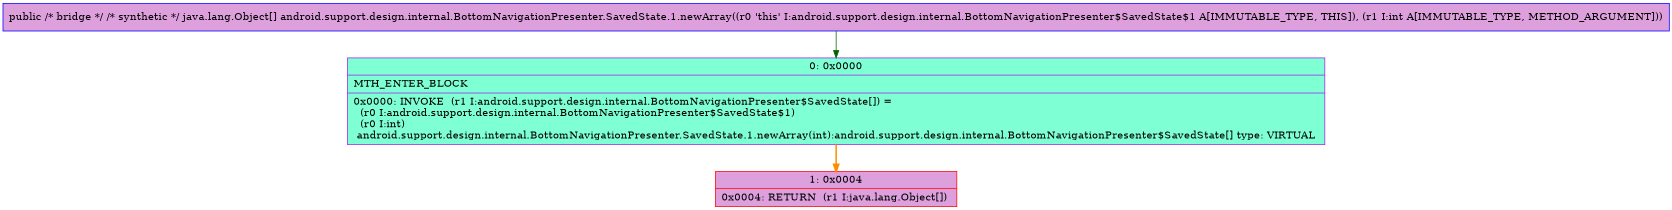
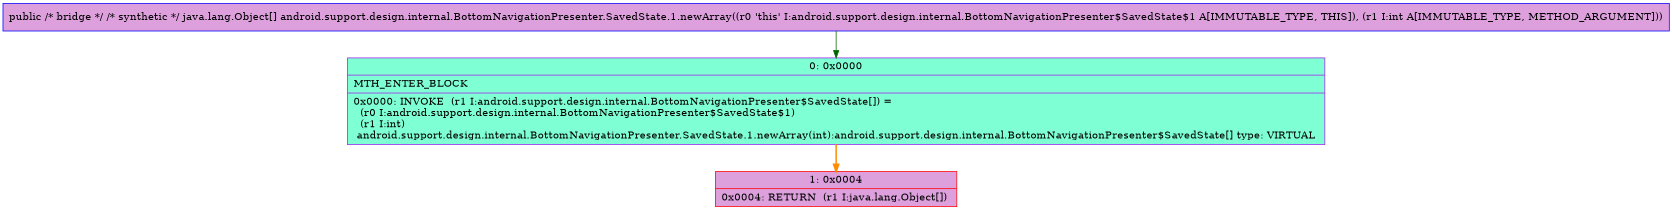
  digraph {
    node [shape=record style=filled fillcolor=plum]
-   n1 [label="{0\:\ 0x0000|MTH_ENTER_BLOCK\l|0x0000: INVOKE  (r1 I:android.support.design.internal.BottomNavigationPresenter$SavedState[]) = \l  (r0 I:android.support.design.internal.BottomNavigationPresenter$SavedState$1)\l  (r0 I:int)\l android.support.design.internal.BottomNavigationPresenter.SavedState.1.newArray(int):android.support.design.internal.BottomNavigationPresenter$SavedState[] type: VIRTUAL \l}" fillcolor=aquamarine color=purple]
+   n1 [label="{0\:\ 0x0000|MTH_ENTER_BLOCK\l|0x0000: INVOKE  (r1 I:android.support.design.internal.BottomNavigationPresenter$SavedState[]) = \l  (r0 I:android.support.design.internal.BottomNavigationPresenter$SavedState$1)\l  (r1 I:int)\l android.support.design.internal.BottomNavigationPresenter.SavedState.1.newArray(int):android.support.design.internal.BottomNavigationPresenter$SavedState[] type: VIRTUAL \l}" fillcolor=aquamarine color=purple]
    n2 [label="{1\:\ 0x0004|0x0004: RETURN  (r1 I:java.lang.Object[]) \l}" color=red]
    n3 [label="{public \/* bridge *\/ \/* synthetic *\/ java.lang.Object[] android.support.design.internal.BottomNavigationPresenter.SavedState.1.newArray((r0 'this' I:android.support.design.internal.BottomNavigationPresenter$SavedState$1 A[IMMUTABLE_TYPE, THIS]), (r1 I:int A[IMMUTABLE_TYPE, METHOD_ARGUMENT])) }" color=blue]
    n1 -> n2 [color=darkorange style=bold]
    n3 -> n1 [color=darkgreen style=solid]
  }
